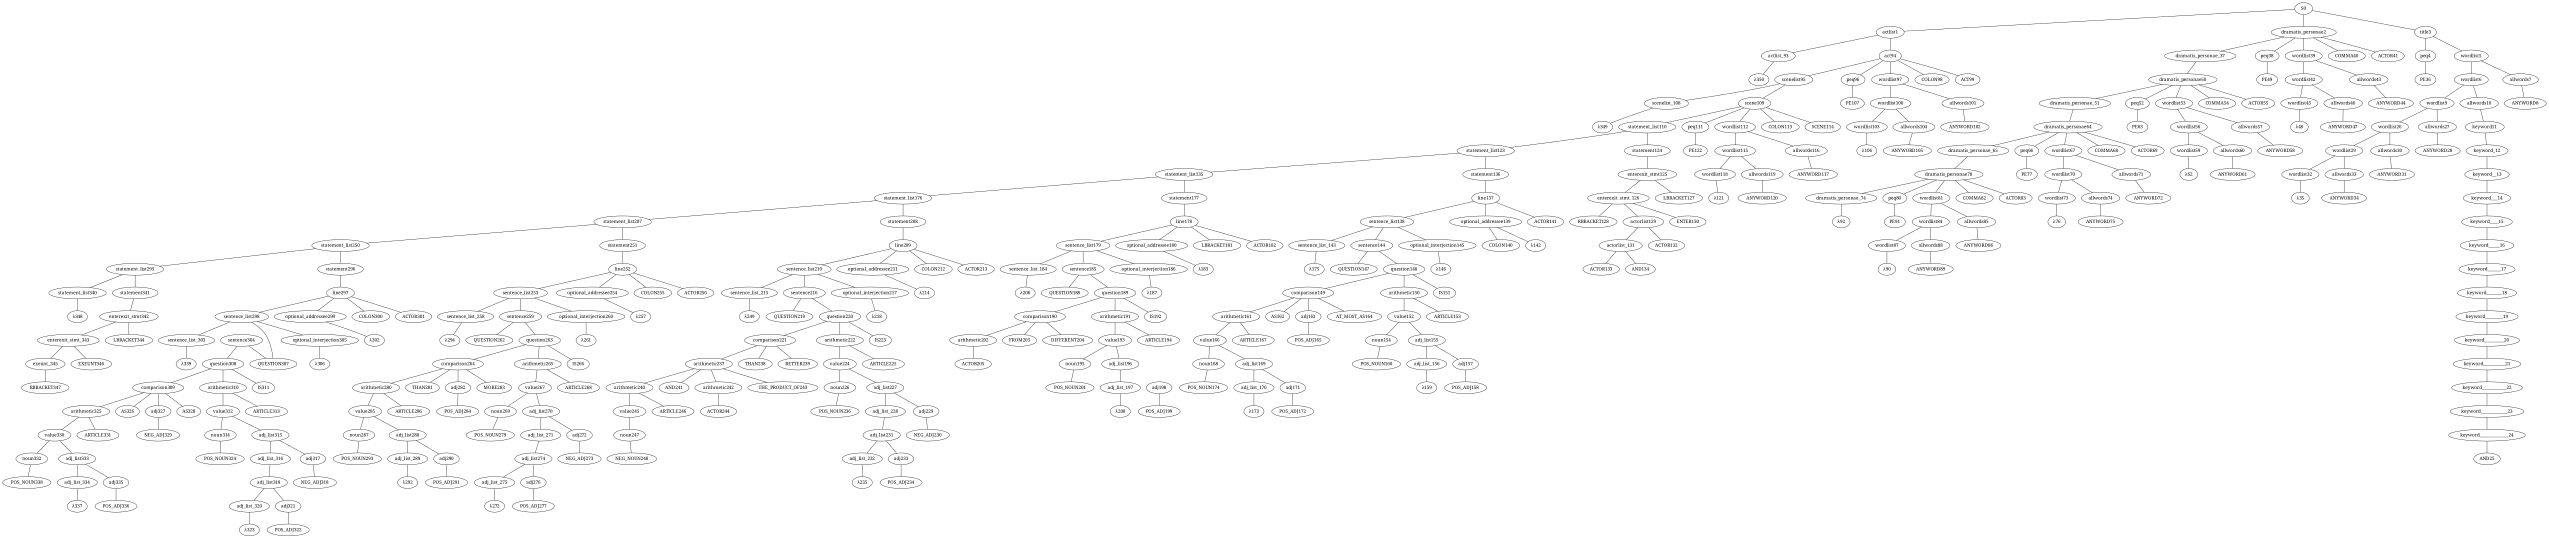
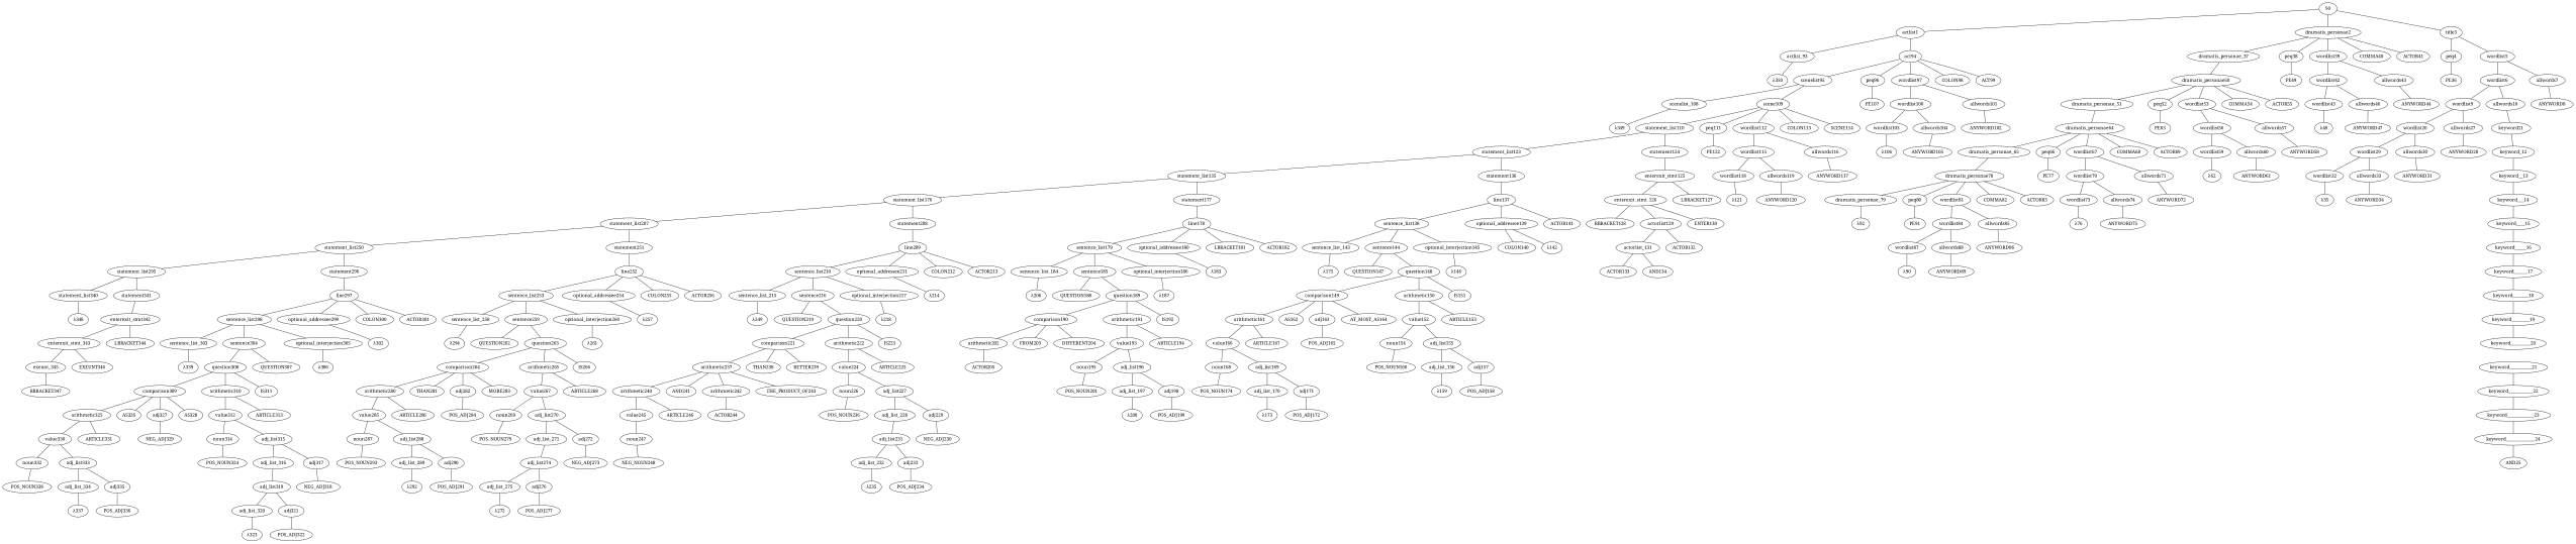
  strict graph {
    fontname="Noto Serif"
    node [fontname="Noto Serif"]
    edge [fontname="Noto Serif"]
    S0
    actlist1
    dramatis_personae2
    title3
    actlist_93
    act94
    dramatis_personae_37
    peq38
    wordlist39
    COMMA40
    ACTOR41
    peq4
    wordlist5
    "λ350"
    scenelist95
    peq96
    wordlist97
    COLON98
    ACT99
    dramatis_personae50
    PE49
    wordlist42
    allwords43
    PE36
    wordlist6
    allwords7
    wordlist9
    allwords10
    ANYWORD8
    wordlist26
    allwords27
    keyword11
    wordlist29
    allwords30
    ANYWORD28
    keyword_12
    keyword__13
    keyword___14
    keyword____15
    keyword_____16
    keyword______17
    keyword_______18
    keyword________19
    keyword_________20
    keyword__________21
    keyword___________22
    keyword____________23
    keyword_____________24
    AND25
    wordlist32
    allwords33
    ANYWORD31
    "λ35"
    ANYWORD34
    dramatis_personae_51
    peq52
    wordlist53
    COMMA54
    ACTOR55
    wordlist45
    allwords46
    ANYWORD44
    "λ48"
    ANYWORD47
    dramatis_personae64
    PE63
    wordlist56
    allwords57
    dramatis_personae_65
    peq66
    wordlist67
    COMMA68
    ACTOR69
    wordlist59
    allwords60
    ANYWORD58
    "λ62"
    ANYWORD61
    dramatis_personae78
    PE77
    wordlist70
    allwords71
-   dramatis_personae_79 [label=dramatis_personae_74]
+   dramatis_personae_79
    peq80
    wordlist81
    COMMA82
    ACTOR83
    wordlist73
    allwords74
    ANYWORD72
    "λ76"
    ANYWORD75
    "λ92"
    PE91
    wordlist84
    allwords85
    wordlist87
    allwords88
    ANYWORD86
    "λ90"
    ANYWORD89
    scenelist_108
    scene109
    PE107
    wordlist100
    allwords101
    "λ349"
    statement_list110
    peq111
    wordlist112
    COLON113
    SCENE114
    wordlist103
    allwords104
    ANYWORD102
    "λ106"
    ANYWORD105
    statement_list123
    statement124
    PE122
    wordlist115
    allwords116
    statement_list135
    statement136
    enterexit_stmt125
    wordlist118
    allwords119
    ANYWORD117
    "λ121"
    ANYWORD120
    statement_list176
    statement177
    line137
    enterexit_stmt_126
    LBRACKET127
    RBRACKET128
    actorlist129
    ENTER130
    actorlist_131
    ACTOR132
    ACTOR133
    AND134
    statement_list207
    statement208
    line178
    sentence_list138
    optional_addressee139
    ACTOR141
    sentence_list_143
    sentence144
    optional_interjection145
    COLON140
    "λ142"
    "λ175"
    QUESTION147
    question148
    "λ146"
    comparison149
    arithmetic150
    IS151
    arithmetic161
    AS162
    adj163
    AT_MOST_AS164
    value152
    ARTICLE153
    value166
    ARTICLE167
    POS_ADJ165
    noun154
    adj_list155
    POS_NOUN160
    adj_list_156
    adj157
    "λ159"
    POS_ADJ158
    noun168
    adj_list169
    POS_NOUN174
    adj_list_170
    adj171
    "λ173"
    POS_ADJ172
    statement_list250
    statement251
    line209
    sentence_list179
    optional_addressee180
    n189 [label=LBRACKET181]
    ACTOR182
    sentence_list_184
    sentence185
    optional_interjection186
    "λ183"
    "λ206"
    QUESTION188
    question189
    "λ187"
    comparison190
    arithmetic191
    IS192
    arithmetic202
    FROM203
    DIFFERENT204
    value193
    ARTICLE194
    ACTOR205
    noun195
    adj_list196
    POS_NOUN201
    adj_list_197
    adj198
    "λ200"
    POS_ADJ199
    statement_list295
    statement296
    line252
    sentence_list210
    optional_addressee211
    COLON212
    ACTOR213
    sentence_list_215
    sentence216
    optional_interjection217
    "λ214"
    "λ249"
    QUESTION219
    question220
    "λ218"
    comparison221
    arithmetic222
    IS223
    arithmetic237
    THAN238
    BETTER239
    value224
    ARTICLE225
    arithmetic240
    AND241
    arithmetic242
    THE_PRODUCT_OF243
    noun226
    adj_list227
    POS_NOUN236
    adj_list_228
    adj229
    adj_list231
    NEG_ADJ230
    adj_list_232
    adj233
    "λ235"
    POS_ADJ234
    value245
    ARTICLE246
    ACTOR244
    noun247
    NEG_NOUN248
    statement_list340
    statement341
    line297
    sentence_list253
    optional_addressee254
    COLON255
    ACTOR256
    sentence_list_258
    sentence259
    optional_interjection260
    "λ257"
    "λ294"
    QUESTION262
    question263
    "λ261"
    comparison264
    arithmetic265
    IS266
    arithmetic280
    THAN281
    adj282
    MORE283
    value267
    ARTICLE268
    value285
    ARTICLE286
    POS_ADJ284
    noun269
    adj_list270
    POS_NOUN279
    adj_list_271
    adj272
    adj_list274
    NEG_ADJ273
    adj_list_275
    adj276
    n294 [label="λ272"]
    POS_ADJ277
    noun287
    adj_list288
    POS_NOUN293
    adj_list_289
    adj290
    "λ292"
    POS_ADJ291
    "λ348"
    enterexit_stmt342
    sentence_list298
    optional_addressee299
    COLON300
    ACTOR301
    sentence_list_303
    sentence304
    optional_interjection305
    "λ302"
    "λ339"
    QUESTION307
    question308
    "λ306"
    comparison309
    arithmetic310
    IS311
    arithmetic325
    AS326
    adj327
    AS328
    value312
    ARTICLE313
    value330
    ARTICLE331
    NEG_ADJ329
    noun314
    adj_list315
    POS_NOUN324
    adj_list_316
    adj317
    adj_list319
    NEG_ADJ318
    adj_list_320
    adj321
    "λ323"
    POS_ADJ322
    noun332
    adj_list333
    POS_NOUN338
    adj_list_334
    adj335
    "λ337"
    POS_ADJ336
    enterexit_stmt_343
    LBRACKET344
    exeunt_345
    EXEUNT346
    RBRACKET347
    S0 -- actlist1
    S0 -- dramatis_personae2
    S0 -- title3
    actlist1 -- actlist_93
    actlist1 -- act94
    dramatis_personae2 -- dramatis_personae_37
    dramatis_personae2 -- peq38
    dramatis_personae2 -- wordlist39
    dramatis_personae2 -- COMMA40
    dramatis_personae2 -- ACTOR41
    title3 -- peq4
    title3 -- wordlist5
    actlist_93 -- "λ350"
    act94 -- scenelist95
    act94 -- peq96
    act94 -- wordlist97
    act94 -- COLON98
    act94 -- ACT99
    dramatis_personae_37 -- dramatis_personae50
    peq38 -- PE49
    wordlist39 -- wordlist42
    wordlist39 -- allwords43
    peq4 -- PE36
    wordlist5 -- wordlist6
    wordlist5 -- allwords7
    scenelist95 -- scenelist_108
    scenelist95 -- scene109
    peq96 -- PE107
    wordlist97 -- wordlist100
    wordlist97 -- allwords101
    dramatis_personae50 -- dramatis_personae_51
    dramatis_personae50 -- peq52
    dramatis_personae50 -- wordlist53
    dramatis_personae50 -- COMMA54
    dramatis_personae50 -- ACTOR55
    wordlist42 -- wordlist45
    wordlist42 -- allwords46
    allwords43 -- ANYWORD44
    wordlist6 -- wordlist9
    wordlist6 -- allwords10
    allwords7 -- ANYWORD8
    wordlist9 -- wordlist26
    wordlist9 -- allwords27
    allwords10 -- keyword11
    wordlist26 -- wordlist29
    wordlist26 -- allwords30
    allwords27 -- ANYWORD28
    keyword11 -- keyword_12
    wordlist29 -- wordlist32
    wordlist29 -- allwords33
    allwords30 -- ANYWORD31
    keyword_12 -- keyword__13
    keyword__13 -- keyword___14
    keyword___14 -- keyword____15
    keyword____15 -- keyword_____16
    keyword_____16 -- keyword______17
    keyword______17 -- keyword_______18
    keyword_______18 -- keyword________19
    keyword________19 -- keyword_________20
-   keyword_________20 -- keyword__________21
    keyword__________21 -- keyword___________22
    keyword___________22 -- keyword____________23
    keyword____________23 -- keyword_____________24
    keyword_____________24 -- AND25
    wordlist32 -- "λ35"
    allwords33 -- ANYWORD34
    dramatis_personae_51 -- dramatis_personae64
    peq52 -- PE63
    wordlist53 -- wordlist56
    wordlist53 -- allwords57
    wordlist45 -- "λ48"
    allwords46 -- ANYWORD47
    dramatis_personae64 -- dramatis_personae_65
    dramatis_personae64 -- peq66
    dramatis_personae64 -- wordlist67
    dramatis_personae64 -- COMMA68
    dramatis_personae64 -- ACTOR69
    wordlist56 -- wordlist59
    wordlist56 -- allwords60
    allwords57 -- ANYWORD58
    dramatis_personae_65 -- dramatis_personae78
    peq66 -- PE77
    wordlist67 -- wordlist70
    wordlist67 -- allwords71
    wordlist59 -- "λ62"
    allwords60 -- ANYWORD61
    dramatis_personae78 -- dramatis_personae_79
    dramatis_personae78 -- peq80
    dramatis_personae78 -- wordlist81
    dramatis_personae78 -- COMMA82
    dramatis_personae78 -- ACTOR83
    wordlist70 -- wordlist73
    wordlist70 -- allwords74
    allwords71 -- ANYWORD72
    dramatis_personae_79 -- "λ92"
    peq80 -- PE91
    wordlist81 -- wordlist84
    wordlist81 -- allwords85
    wordlist73 -- "λ76"
    allwords74 -- ANYWORD75
    wordlist84 -- wordlist87
    wordlist84 -- allwords88
    allwords85 -- ANYWORD86
    wordlist87 -- "λ90"
    allwords88 -- ANYWORD89
    scenelist_108 -- "λ349"
    scene109 -- statement_list110
    scene109 -- peq111
    scene109 -- wordlist112
    scene109 -- COLON113
    scene109 -- SCENE114
    wordlist100 -- wordlist103
    wordlist100 -- allwords104
    allwords101 -- ANYWORD102
    statement_list110 -- statement_list123
    statement_list110 -- statement124
    peq111 -- PE122
    wordlist112 -- wordlist115
    wordlist112 -- allwords116
    wordlist103 -- "λ106"
    allwords104 -- ANYWORD105
    statement_list123 -- statement_list135
    statement_list123 -- statement136
    statement124 -- enterexit_stmt125
    wordlist115 -- wordlist118
    wordlist115 -- allwords119
    allwords116 -- ANYWORD117
    statement_list135 -- statement_list176
    statement_list135 -- statement177
    statement136 -- line137
    enterexit_stmt125 -- enterexit_stmt_126
    enterexit_stmt125 -- LBRACKET127
    wordlist118 -- "λ121"
    allwords119 -- ANYWORD120
    statement_list176 -- statement_list207
    statement_list176 -- statement208
    statement177 -- line178
    line137 -- sentence_list138
    line137 -- optional_addressee139
    line137 -- ACTOR141
    enterexit_stmt_126 -- RBRACKET128
    enterexit_stmt_126 -- actorlist129
    enterexit_stmt_126 -- ENTER130
    actorlist129 -- actorlist_131
    actorlist129 -- ACTOR132
    actorlist_131 -- ACTOR133
    actorlist_131 -- AND134
    statement_list207 -- statement_list250
    statement_list207 -- statement251
    statement208 -- line209
    line178 -- sentence_list179
    line178 -- optional_addressee180
    line178 -- n189
    line178 -- ACTOR182
    sentence_list138 -- sentence_list_143
    sentence_list138 -- sentence144
    sentence_list138 -- optional_interjection145
    optional_addressee139 -- COLON140
    optional_addressee139 -- "λ142"
    sentence_list_143 -- "λ175"
    sentence144 -- QUESTION147
    sentence144 -- question148
    optional_interjection145 -- "λ146"
    question148 -- comparison149
    question148 -- arithmetic150
    question148 -- IS151
    comparison149 -- arithmetic161
    comparison149 -- AS162
    comparison149 -- adj163
    comparison149 -- AT_MOST_AS164
    arithmetic150 -- value152
    arithmetic150 -- ARTICLE153
    arithmetic161 -- value166
    arithmetic161 -- ARTICLE167
    adj163 -- POS_ADJ165
    value152 -- noun154
    value152 -- adj_list155
    value166 -- noun168
    value166 -- adj_list169
    noun154 -- POS_NOUN160
    adj_list155 -- adj_list_156
    adj_list155 -- adj157
    adj_list_156 -- "λ159"
    adj157 -- POS_ADJ158
    noun168 -- POS_NOUN174
    adj_list169 -- adj_list_170
    adj_list169 -- adj171
    adj_list_170 -- "λ173"
    adj171 -- POS_ADJ172
    statement_list250 -- statement_list295
    statement_list250 -- statement296
    statement251 -- line252
    line209 -- sentence_list210
    line209 -- optional_addressee211
    line209 -- COLON212
    line209 -- ACTOR213
    sentence_list179 -- sentence_list_184
    sentence_list179 -- sentence185
    sentence_list179 -- optional_interjection186
    optional_addressee180 -- "λ183"
    sentence_list_184 -- "λ206"
    sentence185 -- QUESTION188
    sentence185 -- question189
    optional_interjection186 -- "λ187"
    question189 -- comparison190
    question189 -- arithmetic191
    question189 -- IS192
    comparison190 -- arithmetic202
    comparison190 -- FROM203
    comparison190 -- DIFFERENT204
    arithmetic191 -- value193
    arithmetic191 -- ARTICLE194
    arithmetic202 -- ACTOR205
    value193 -- noun195
    value193 -- adj_list196
    noun195 -- POS_NOUN201
    adj_list196 -- adj_list_197
+   adj_list196 -- adj198
    adj_list_197 -- "λ200"
    adj198 -- POS_ADJ199
    statement_list295 -- statement_list340
    statement_list295 -- statement341
    statement296 -- line297
    line252 -- sentence_list253
    line252 -- optional_addressee254
    line252 -- COLON255
    line252 -- ACTOR256
    sentence_list210 -- sentence_list_215
    sentence_list210 -- sentence216
    sentence_list210 -- optional_interjection217
    optional_addressee211 -- "λ214"
    sentence_list_215 -- "λ249"
    sentence216 -- QUESTION219
    sentence216 -- question220
    optional_interjection217 -- "λ218"
    question220 -- comparison221
    question220 -- arithmetic222
    question220 -- IS223
    comparison221 -- arithmetic237
    comparison221 -- THAN238
    comparison221 -- BETTER239
    arithmetic222 -- value224
    arithmetic222 -- ARTICLE225
    arithmetic237 -- arithmetic240
    arithmetic237 -- AND241
    arithmetic237 -- arithmetic242
    arithmetic237 -- THE_PRODUCT_OF243
    value224 -- noun226
    value224 -- adj_list227
    arithmetic240 -- value245
    arithmetic240 -- ARTICLE246
    arithmetic242 -- ACTOR244
    noun226 -- POS_NOUN236
    adj_list227 -- adj_list_228
    adj_list227 -- adj229
    adj_list_228 -- adj_list231
    adj229 -- NEG_ADJ230
    adj_list231 -- adj_list_232
    adj_list231 -- adj233
    adj_list_232 -- "λ235"
    adj233 -- POS_ADJ234
    value245 -- noun247
    noun247 -- NEG_NOUN248
    statement_list340 -- "λ348"
    statement341 -- enterexit_stmt342
    line297 -- sentence_list298
    line297 -- optional_addressee299
    line297 -- COLON300
    line297 -- ACTOR301
    sentence_list253 -- sentence_list_258
    sentence_list253 -- sentence259
    sentence_list253 -- optional_interjection260
    optional_addressee254 -- "λ257"
    sentence_list_258 -- "λ294"
    sentence259 -- QUESTION262
    sentence259 -- question263
    optional_interjection260 -- "λ261"
    question263 -- comparison264
    question263 -- arithmetic265
    question263 -- IS266
    comparison264 -- arithmetic280
    comparison264 -- THAN281
    comparison264 -- adj282
    comparison264 -- MORE283
    arithmetic265 -- value267
    arithmetic265 -- ARTICLE268
    arithmetic280 -- value285
    arithmetic280 -- ARTICLE286
    adj282 -- POS_ADJ284
    value267 -- noun269
    value267 -- adj_list270
    value285 -- noun287
    value285 -- adj_list288
    noun269 -- POS_NOUN279
    adj_list270 -- adj_list_271
    adj_list270 -- adj272
    adj_list_271 -- adj_list274
    adj272 -- NEG_ADJ273
    adj_list274 -- adj_list_275
    adj_list274 -- adj276
    adj_list_275 -- n294
    adj276 -- POS_ADJ277
    noun287 -- POS_NOUN293
    adj_list288 -- adj_list_289
    adj_list288 -- adj290
    adj_list_289 -- "λ292"
    adj290 -- POS_ADJ291
    enterexit_stmt342 -- enterexit_stmt_343
    enterexit_stmt342 -- LBRACKET344
    sentence_list298 -- sentence_list_303
-   sentence_list298 -- QUESTION307
+   sentence_list298 -- sentence304
    sentence_list298 -- optional_interjection305
    optional_addressee299 -- "λ302"
    sentence_list_303 -- "λ339"
    sentence304 -- QUESTION307
    sentence304 -- question308
    optional_interjection305 -- "λ306"
    question308 -- comparison309
    question308 -- arithmetic310
    question308 -- IS311
    comparison309 -- arithmetic325
    comparison309 -- AS326
    comparison309 -- adj327
    comparison309 -- AS328
    arithmetic310 -- value312
    arithmetic310 -- ARTICLE313
    arithmetic325 -- value330
    arithmetic325 -- ARTICLE331
    adj327 -- NEG_ADJ329
    value312 -- noun314
    value312 -- adj_list315
    value330 -- noun332
    value330 -- adj_list333
    noun314 -- POS_NOUN324
    adj_list315 -- adj_list_316
    adj_list315 -- adj317
    adj_list_316 -- adj_list319
    adj317 -- NEG_ADJ318
    adj_list319 -- adj_list_320
    adj_list319 -- adj321
    adj_list_320 -- "λ323"
    adj321 -- POS_ADJ322
    noun332 -- POS_NOUN338
    adj_list333 -- adj_list_334
    adj_list333 -- adj335
    adj_list_334 -- "λ337"
    adj335 -- POS_ADJ336
    enterexit_stmt_343 -- exeunt_345
    enterexit_stmt_343 -- EXEUNT346
    exeunt_345 -- RBRACKET347
  }
